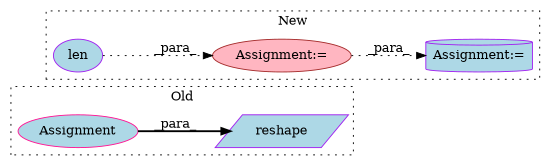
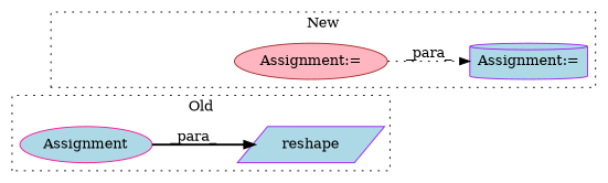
  digraph {
    rankdir=LR
    node [a=32 color=purple fillcolor=lightblue l=1 shape=ellipse style=filled]
    edge [style=dotted]
    n1 [l="8,1" label=reshape s="1651,1676" shape=parallelogram]
    n2 [a=34 color=deeppink label=Assignment s=1675]
-   n3 [l="4,1" label=len s="744,768"]
    n4 [a=7 label="Assignment:=" s=1397 shape=cylinder]
    n5 [a=7 color=brown fillcolor=lightpink label="Assignment:=" s=1345]
    subgraph cluster_1 {
      label=Old
      style=dotted
      n1
      n2
    }
    subgraph cluster_2 {
      label=New
      style=dotted
-     n3
      n4
      n5
    }
    n2 -> n1 [label=_para_ style=bold]
-   n3 -> n5 [label=_para_]
    n5 -> n4 [label=_para_]
  }
